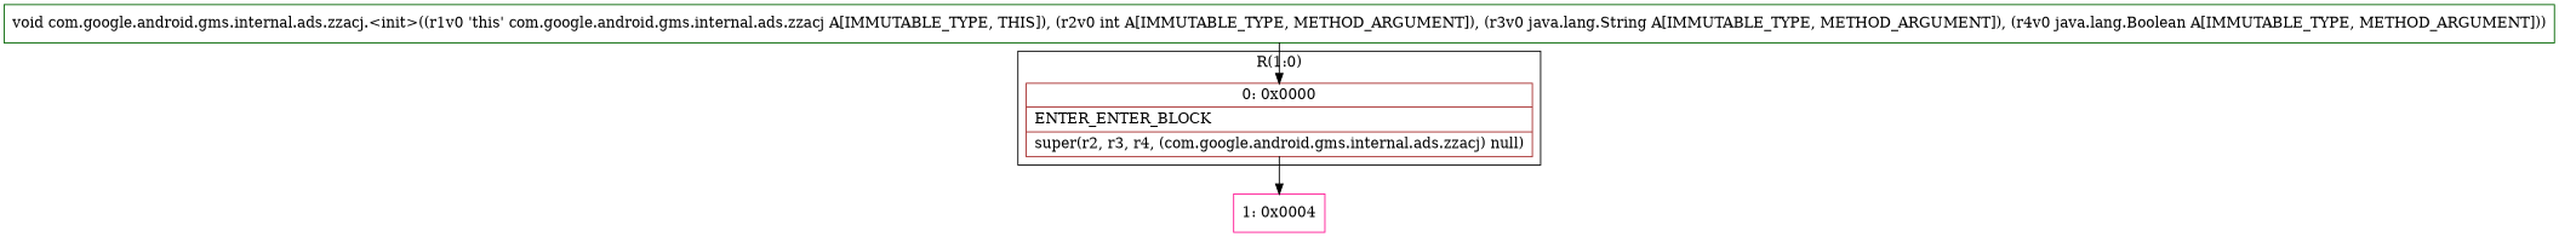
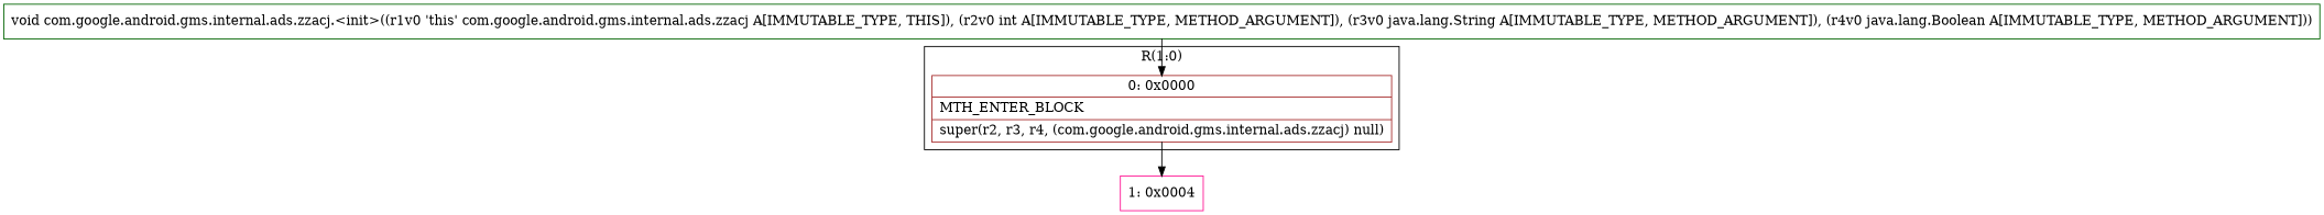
  digraph {
    node [shape=record]
-   n1 [color=brown label="{0\:\ 0x0000|ENTER_ENTER_BLOCK\l|super(r2, r3, r4, (com.google.android.gms.internal.ads.zzacj) null)\l}"]
+   n1 [color=brown label="{0\:\ 0x0000|MTH_ENTER_BLOCK\l|super(r2, r3, r4, (com.google.android.gms.internal.ads.zzacj) null)\l}"]
    n2 [color=deeppink label="{1\:\ 0x0004}"]
    n3 [label="{void com.google.android.gms.internal.ads.zzacj.\<init\>((r1v0 'this' com.google.android.gms.internal.ads.zzacj A[IMMUTABLE_TYPE, THIS]), (r2v0 int A[IMMUTABLE_TYPE, METHOD_ARGUMENT]), (r3v0 java.lang.String A[IMMUTABLE_TYPE, METHOD_ARGUMENT]), (r4v0 java.lang.Boolean A[IMMUTABLE_TYPE, METHOD_ARGUMENT])) }" color=darkgreen]
    subgraph cluster_1 {
      label="R(1:0)"
      n1
    }
    n1 -> n2
    n3 -> n1
  }
